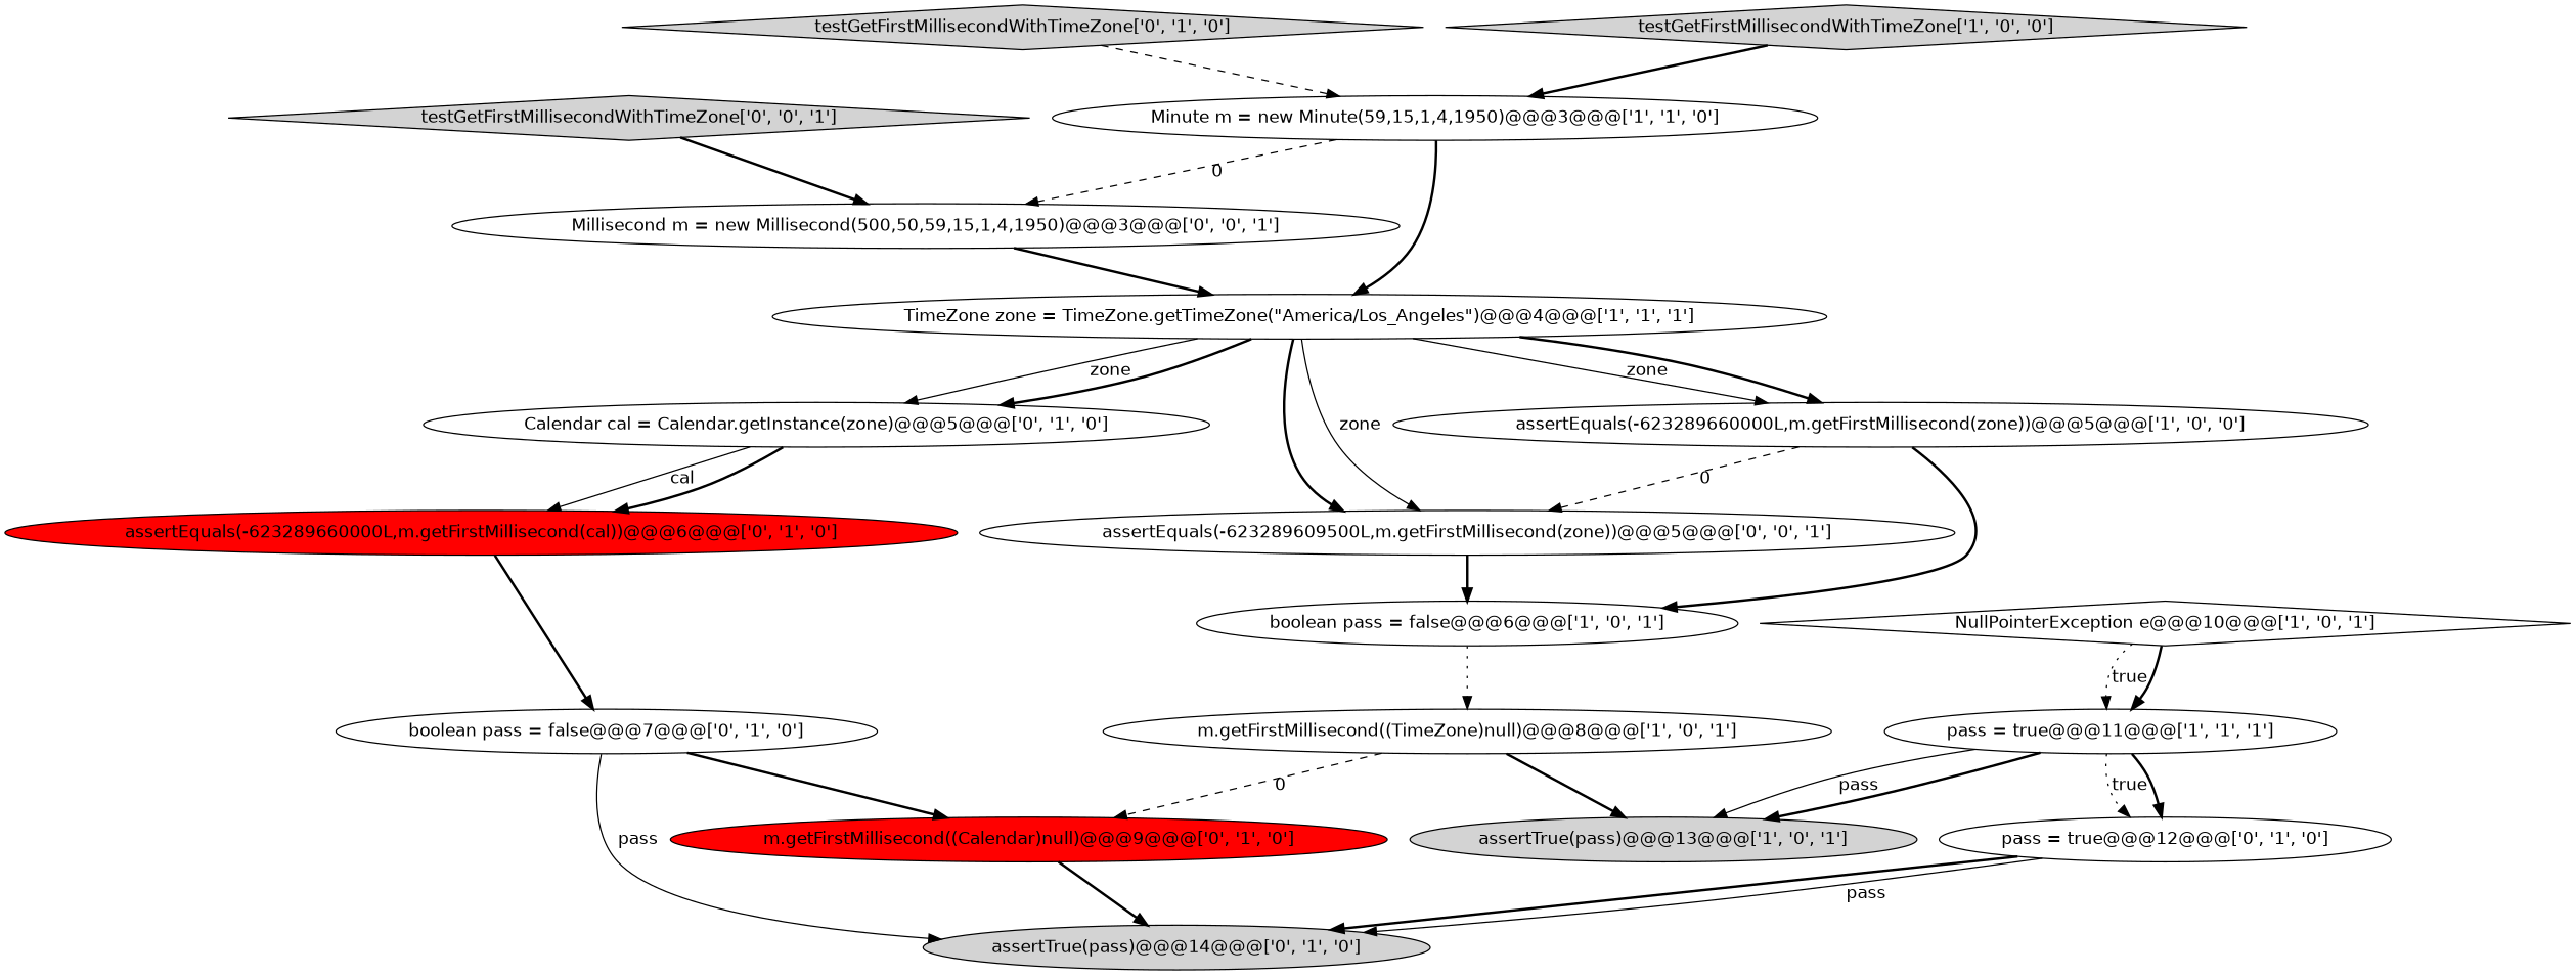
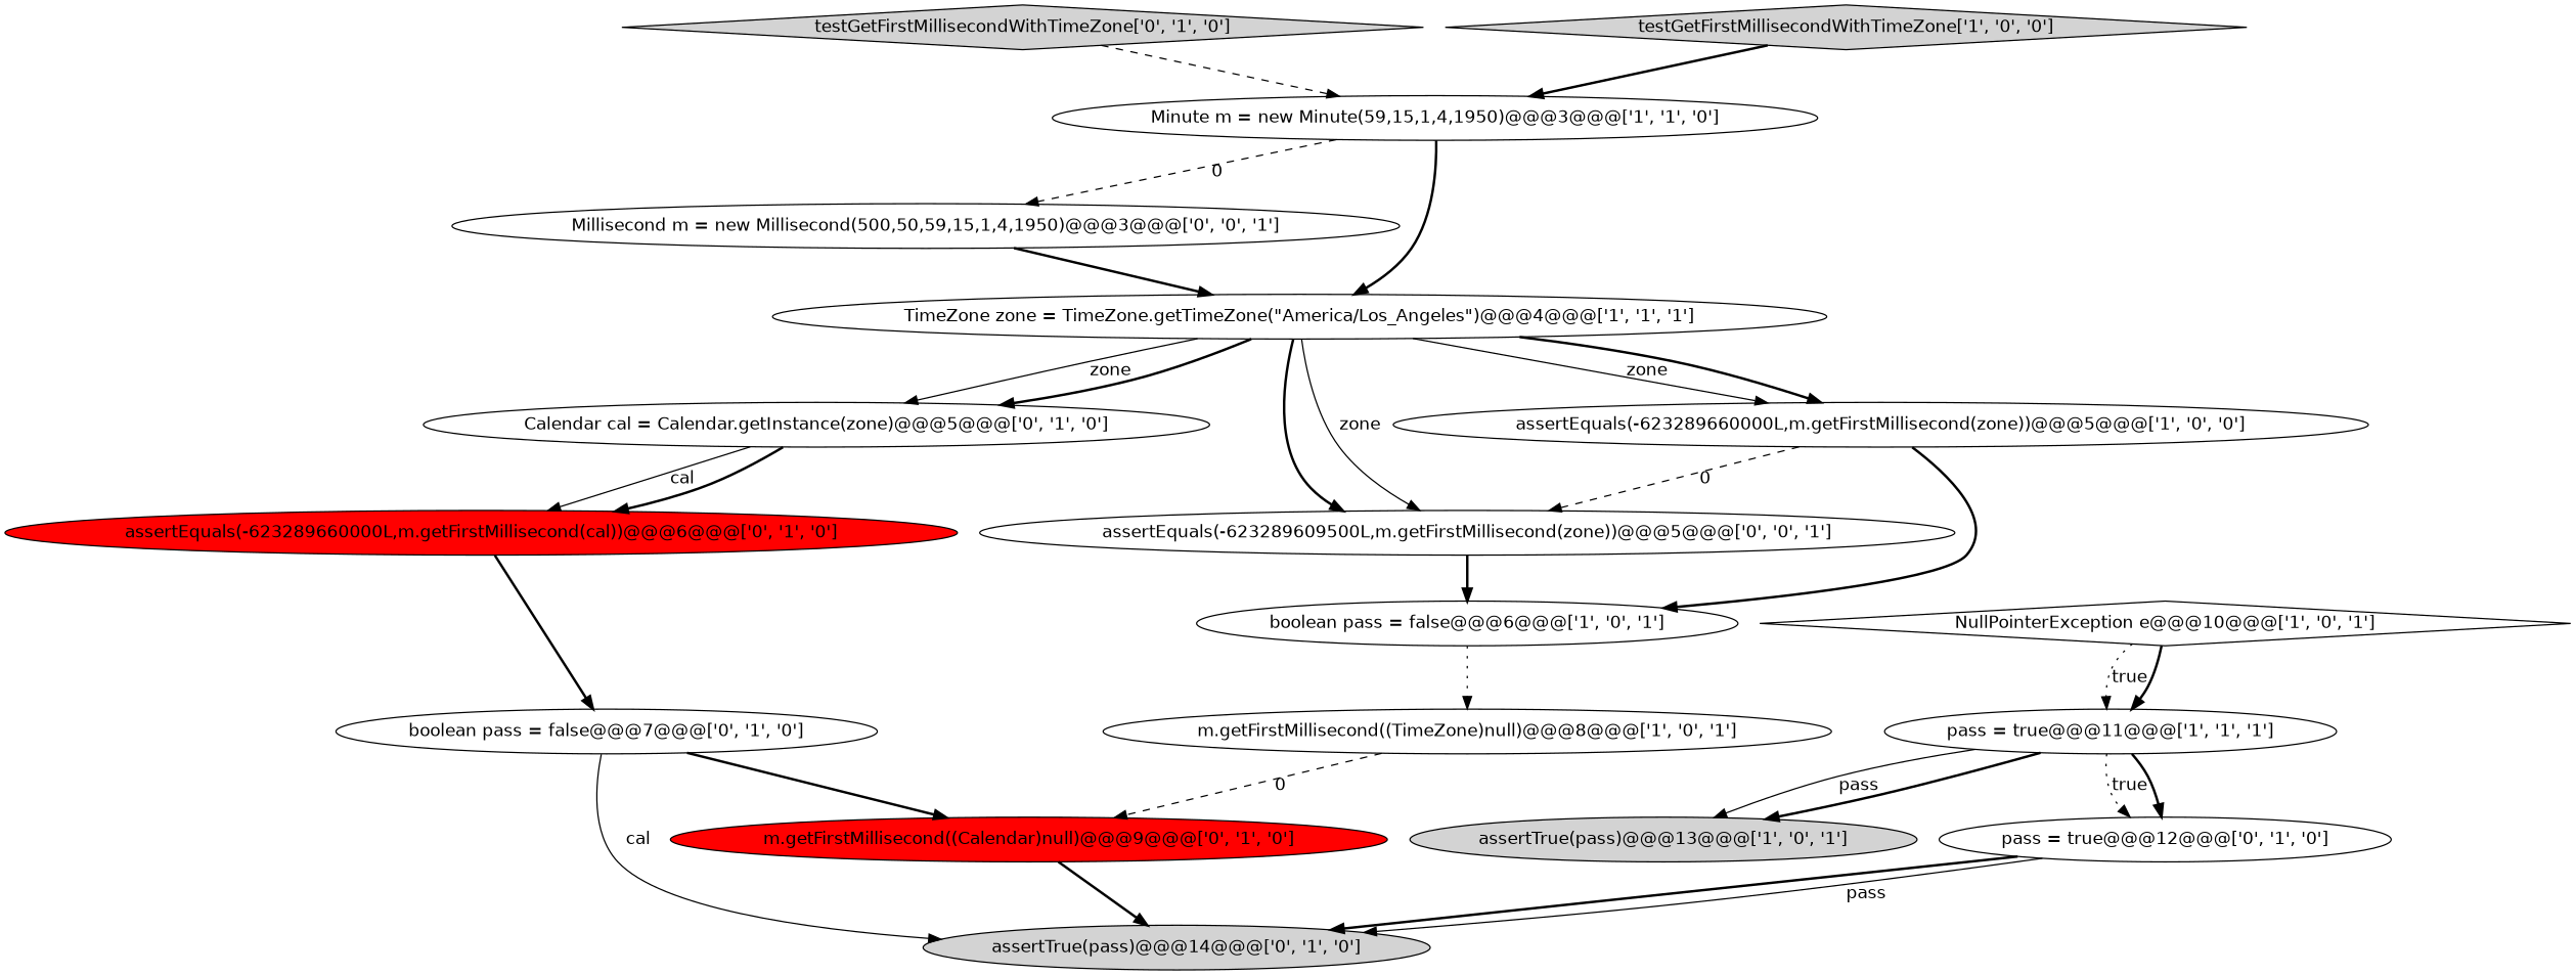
  digraph {
    fontname="DejaVu Sans"
    node [fillcolor=white fontname="DejaVu Sans" shape=ellipse style=filled]
    edge [fontname="DejaVu Sans" style=bold]
    n1 [label="pass = true@@@11@@@['1', '1', '1']"]
    n2 [label="pass = true@@@12@@@['0', '1', '0']"]
    n3 [fillcolor=lightgray label="assertTrue(pass)@@@13@@@['1', '0', '1']"]
    n4 [fillcolor=lightgray label="assertTrue(pass)@@@14@@@['0', '1', '0']"]
    n5 [label="m.getFirstMillisecond((TimeZone)null)@@@8@@@['1', '0', '1']"]
    n6 [fillcolor=red label="m.getFirstMillisecond((Calendar)null)@@@9@@@['0', '1', '0']"]
    n7 [label="Calendar cal = Calendar.getInstance(zone)@@@5@@@['0', '1', '0']"]
    n8 [fillcolor=red label="assertEquals(-623289660000L,m.getFirstMillisecond(cal))@@@6@@@['0', '1', '0']"]
    n9 [label="boolean pass = false@@@7@@@['0', '1', '0']"]
    n10 [fillcolor=lightgray label="testGetFirstMillisecondWithTimeZone['0', '1', '0']" shape=diamond]
    n11 [label="Minute m = new Minute(59,15,1,4,1950)@@@3@@@['1', '1', '0']"]
    n12 [label="Millisecond m = new Millisecond(500,50,59,15,1,4,1950)@@@3@@@['0', '0', '1']"]
    n13 [label="TimeZone zone = TimeZone.getTimeZone(\"America/Los_Angeles\")@@@4@@@['1', '1', '1']"]
-   n14 [fillcolor=lightgray label="testGetFirstMillisecondWithTimeZone['0', '0', '1']" shape=diamond]
    n15 [label="assertEquals(-623289609500L,m.getFirstMillisecond(zone))@@@5@@@['0', '0', '1']"]
    n16 [label="boolean pass = false@@@6@@@['1', '0', '1']"]
    n17 [label="assertEquals(-623289660000L,m.getFirstMillisecond(zone))@@@5@@@['1', '0', '0']"]
    n18 [label="NullPointerException e@@@10@@@['1', '0', '1']" shape=diamond]
    n19 [fillcolor=lightgray label="testGetFirstMillisecondWithTimeZone['1', '0', '0']" shape=diamond]
    n1 -> n2 [label=true style=dotted]
    n1 -> n2
    n1 -> n3 [label=pass style=solid]
    n1 -> n3
    n2 -> n4
    n2 -> n4 [label=pass style=solid]
-   n5 -> n3
    n5 -> n6 [label=0 style=dashed]
    n6 -> n4
    n7 -> n8 [label=cal style=solid]
    n7 -> n8
    n8 -> n9
-   n9 -> n4 [label=pass style=solid]
+   n9 -> n4 [label=cal style=solid]
    n9 -> n6
    n10 -> n11 [style=dashed]
    n11 -> n12 [label=0 style=dashed]
    n11 -> n13
    n12 -> n13
    n13 -> n7 [label=zone style=solid]
    n13 -> n7
    n13 -> n15
    n13 -> n15 [label=zone style=solid]
    n13 -> n17 [label=zone style=solid]
    n13 -> n17
-   n14 -> n12
    n15 -> n16
    n16 -> n5 [style=dotted]
    n17 -> n15 [label=0 style=dashed]
    n17 -> n16
    n18 -> n1 [label=true style=dotted]
    n18 -> n1
    n19 -> n11
  }
